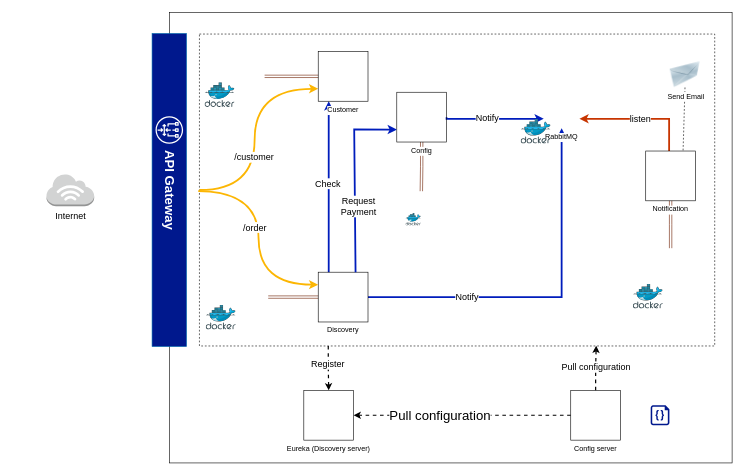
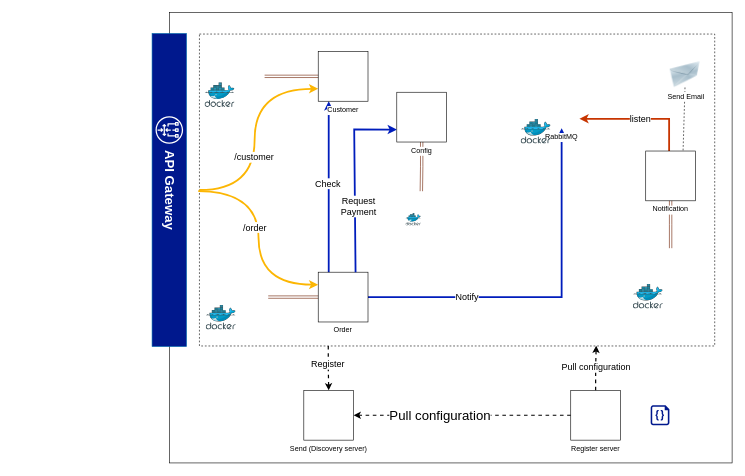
  <mxCell id="0" />
  <mxCell id="1" parent="0" />
  <mxCell id="2" value="" style="rounded=0;whiteSpace=wrap;html=1;sketch=0;fillColor=none;" parent="1" vertex="1"><mxGeometry x="282" y="20" width="938" height="751" as="geometry" /></mxCell>
  <mxCell id="3" style="edgeStyle=orthogonalEdgeStyle;rounded=0;orthogonalLoop=1;jettySize=auto;html=1;exitX=0.25;exitY=1;exitDx=0;exitDy=0;entryX=0.5;entryY=0;entryDx=0;entryDy=0;strokeColor=default;strokeWidth=2;fontSize=15;endSize=6;dashed=1;" parent="1" source="5" target="9" edge="1"><mxGeometry relative="1" as="geometry" /></mxCell>
  <mxCell id="4" value="Register" style="edgeLabel;html=1;align=center;verticalAlign=middle;resizable=0;points=[];fontSize=15;" parent="3" vertex="1" connectable="0"><mxGeometry x="-0.213" y="-1" relative="1" as="geometry"><mxPoint as="offset" /></mxGeometry></mxCell>
  <mxCell id="5" value="" style="rounded=0;whiteSpace=wrap;html=1;sketch=0;fillColor=none;dashed=1;" parent="1" vertex="1"><mxGeometry x="332" y="56" width="859" height="520" as="geometry" /></mxCell>
  <mxCell id="6" value="listen" style="edgeStyle=orthogonalEdgeStyle;rounded=0;orthogonalLoop=1;jettySize=auto;html=1;entryX=1;entryY=0.75;entryDx=0;entryDy=0;fontSize=15;endSize=6;strokeWidth=3;fillColor=#fa6800;strokeColor=#C73500;" parent="1" source="8" target="35" edge="1"><mxGeometry relative="1" as="geometry"><Array as="points"><mxPoint x="1115" y="197" /></Array></mxGeometry></mxCell>
  <mxCell id="7" style="edgeStyle=orthogonalEdgeStyle;rounded=0;orthogonalLoop=1;jettySize=auto;html=1;exitX=0.5;exitY=1;exitDx=0;exitDy=0;entryX=0.5;entryY=0;entryDx=0;entryDy=0;fontSize=15;strokeWidth=1;fillColor=#a0522d;strokeColor=#6D1F00;shape=link;" parent="1" source="8" edge="1"><mxGeometry relative="1" as="geometry"><mxPoint x="1117.495" y="413" as="targetPoint" /></mxGeometry></mxCell>
  <mxCell id="8" value="Notification" style="shape=image;verticalLabelPosition=bottom;labelBackgroundColor=default;verticalAlign=top;aspect=fixed;imageAspect=0;image=https://pbs.twimg.com/profile_images/1235868806079057921/fTL08u_H_400x400.png;imageBorder=default;" parent="1" vertex="1"><mxGeometry x="1076" y="251" width="83" height="83" as="geometry" /></mxCell>
- <mxCell id="9" value="Eureka (Discovery server)" style="shape=image;verticalLabelPosition=bottom;labelBackgroundColor=default;verticalAlign=top;aspect=fixed;imageAspect=0;image=https://pbs.twimg.com/profile_images/1235868806079057921/fTL08u_H_400x400.png;imageBorder=default;" parent="1" vertex="1"><mxGeometry x="506" y="650" width="83" height="83" as="geometry" /></mxCell>
+ <mxCell id="9" value="Send (Discovery server)" style="shape=image;verticalLabelPosition=bottom;labelBackgroundColor=default;verticalAlign=top;aspect=fixed;imageAspect=0;image=https://pbs.twimg.com/profile_images/1235868806079057921/fTL08u_H_400x400.png;imageBorder=default;" parent="1" vertex="1"><mxGeometry x="506" y="650" width="83" height="83" as="geometry" /></mxCell>
  <mxCell id="10" style="edgeStyle=orthogonalEdgeStyle;rounded=0;orthogonalLoop=1;jettySize=auto;html=1;fontSize=15;strokeWidth=1;fillColor=#a0522d;strokeColor=#6D1F00;shape=link;" parent="1" source="36" target="17" edge="1"><mxGeometry relative="1" as="geometry" /></mxCell>
  <mxCell id="11" style="edgeStyle=orthogonalEdgeStyle;rounded=0;orthogonalLoop=1;jettySize=auto;html=1;fontSize=15;strokeWidth=1;fillColor=#a0522d;strokeColor=#6D1F00;shape=link;" parent="1" source="16" target="18" edge="1"><mxGeometry relative="1" as="geometry" /></mxCell>
  <mxCell id="12" style="edgeStyle=orthogonalEdgeStyle;rounded=0;orthogonalLoop=1;jettySize=auto;html=1;fontSize=15;endSize=6;strokeWidth=3;strokeColor=#001DBC;fillColor=#0050ef;" parent="1" edge="1"><mxGeometry relative="1" as="geometry"><mxPoint x="547.5" y="453" as="sourcePoint" /><mxPoint x="547.5" y="168" as="targetPoint" /></mxGeometry></mxCell>
  <mxCell id="13" value="Check" style="edgeLabel;html=1;align=center;verticalAlign=middle;resizable=0;points=[];fontSize=15;" parent="12" vertex="1" connectable="0"><mxGeometry x="-0.35" y="1" relative="1" as="geometry"><mxPoint x="-1" y="-56" as="offset" /></mxGeometry></mxCell>
  <mxCell id="14" style="edgeStyle=orthogonalEdgeStyle;rounded=0;orthogonalLoop=1;jettySize=auto;html=1;fontSize=15;endSize=6;strokeWidth=3;fillColor=#0050ef;strokeColor=#001DBC;" parent="1" source="16" target="35" edge="1"><mxGeometry relative="1" as="geometry" /></mxCell>
  <mxCell id="15" value="Notify" style="edgeLabel;html=1;align=center;verticalAlign=middle;resizable=0;points=[];fontSize=15;" parent="14" vertex="1" connectable="0"><mxGeometry x="-0.29" y="-1" relative="1" as="geometry"><mxPoint x="-51" y="-2" as="offset" /></mxGeometry></mxCell>
- <mxCell id="16" value="Discovery" style="shape=image;verticalLabelPosition=bottom;labelBackgroundColor=default;verticalAlign=top;aspect=fixed;imageAspect=0;image=https://pbs.twimg.com/profile_images/1235868806079057921/fTL08u_H_400x400.png;imageBorder=default;" parent="1" vertex="1"><mxGeometry x="530" y="453" width="83" height="83" as="geometry" /></mxCell>
+ <mxCell id="16" value="Order" style="shape=image;verticalLabelPosition=bottom;labelBackgroundColor=default;verticalAlign=top;aspect=fixed;imageAspect=0;image=https://pbs.twimg.com/profile_images/1235868806079057921/fTL08u_H_400x400.png;imageBorder=default;" parent="1" vertex="1"><mxGeometry x="530" y="453" width="83" height="83" as="geometry" /></mxCell>
  <mxCell id="17" value="" style="shape=image;verticalLabelPosition=bottom;labelBackgroundColor=default;verticalAlign=top;aspect=fixed;imageAspect=0;image=https://www.opc-router.de/wp-content/uploads/2021/03/mongodb_thumbnail.png;" parent="1" vertex="1"><mxGeometry x="370" y="79" width="70.63" height="95" as="geometry" /></mxCell>
  <mxCell id="18" value="" style="shape=image;verticalLabelPosition=bottom;labelBackgroundColor=default;verticalAlign=top;aspect=fixed;imageAspect=0;image=https://upload.wikimedia.org/wikipedia/commons/thumb/b/ba/Database-postgres.svg/1448px-Database-postgres.svg.png;" parent="1" vertex="1"><mxGeometry x="376" y="444.6" width="70.63" height="99.8" as="geometry" /></mxCell>
  <mxCell id="19" value="" style="sketch=0;aspect=fixed;html=1;points=[];align=center;image;fontSize=12;image=img/lib/mscae/Docker.svg;fillColor=none;" parent="1" vertex="1"><mxGeometry x="343" y="508" width="50" height="41" as="geometry" /></mxCell>
  <mxCell id="20" value="" style="sketch=0;aspect=fixed;html=1;points=[];align=center;image;fontSize=12;image=img/lib/mscae/Docker.svg;fillColor=none;" parent="1" vertex="1"><mxGeometry x="341" y="137" width="50" height="41" as="geometry" /></mxCell>
- <mxCell id="21" style="edgeStyle=orthogonalEdgeStyle;rounded=0;orthogonalLoop=1;jettySize=auto;html=1;exitX=1;exitY=0.5;exitDx=0;exitDy=0;entryX=0;entryY=0.75;entryDx=0;entryDy=0;strokeColor=#001DBC;strokeWidth=3;fontSize=15;endSize=6;fillColor=#0050ef;" parent="1" source="24" target="35" edge="1"><mxGeometry relative="1" as="geometry"><Array as="points"><mxPoint x="744" y="197" /></Array></mxGeometry></mxCell>
- <mxCell id="22" value="Notify" style="edgeLabel;html=1;align=center;verticalAlign=middle;resizable=0;points=[];fontSize=15;" parent="21" vertex="1" connectable="0"><mxGeometry x="-0.105" y="-2" relative="1" as="geometry"><mxPoint x="-4" y="-5" as="offset" /></mxGeometry></mxCell>
  <mxCell id="23" style="edgeStyle=orthogonalEdgeStyle;rounded=0;orthogonalLoop=1;jettySize=auto;html=1;entryX=0.25;entryY=0;entryDx=0;entryDy=0;strokeColor=#6D1F00;strokeWidth=1;fontSize=15;endSize=6;fillColor=#a0522d;shape=link;" parent="1" source="24" target="38" edge="1"><mxGeometry relative="1" as="geometry" /></mxCell>
  <mxCell id="24" value="Config" style="shape=image;verticalLabelPosition=bottom;labelBackgroundColor=default;verticalAlign=top;aspect=fixed;imageAspect=0;image=https://pbs.twimg.com/profile_images/1235868806079057921/fTL08u_H_400x400.png;imageBorder=default;" parent="1" vertex="1"><mxGeometry x="661" y="153" width="83" height="83" as="geometry" /></mxCell>
- <mxCell id="25" value="Internet" style="outlineConnect=0;dashed=0;verticalLabelPosition=bottom;verticalAlign=top;align=center;html=1;shape=mxgraph.aws3.internet_3;fillColor=#D2D3D3;gradientColor=none;sketch=0;fontSize=15;" parent="1" vertex="1"><mxGeometry x="77" y="289" width="79.5" height="54" as="geometry" /></mxCell>
  <mxCell id="26" value="" style="image;html=1;image=img/lib/clip_art/networking/Email_128x128.png;sketch=0;fontSize=15;fillColor=none;" parent="1" vertex="1"><mxGeometry x="1115.48" y="102" width="52" height="43" as="geometry" /></mxCell>
  <mxCell id="27" value="" style="endArrow=classic;html=1;rounded=0;fontSize=15;endSize=6;entryX=0;entryY=0.75;entryDx=0;entryDy=0;strokeWidth=3;strokeColor=#fcb603;fillColor=#ffcd28;gradientColor=#ffa500;exitX=0;exitY=0.5;exitDx=0;exitDy=0;edgeStyle=orthogonalEdgeStyle;curved=1;" parent="1" source="5" target="36" edge="1"><mxGeometry width="50" height="50" relative="1" as="geometry"><mxPoint x="336" y="315" as="sourcePoint" /><mxPoint x="386" y="265" as="targetPoint" /><Array as="points"><mxPoint x="424" y="316" /><mxPoint x="424" y="147" /></Array></mxGeometry></mxCell>
  <mxCell id="28" value="/customer" style="edgeLabel;html=1;align=center;verticalAlign=middle;resizable=0;points=[];fontSize=15;" parent="27" vertex="1" connectable="0"><mxGeometry x="-0.505" y="1" relative="1" as="geometry"><mxPoint x="-1" y="-55" as="offset" /></mxGeometry></mxCell>
  <mxCell id="29" value="" style="endArrow=classic;html=1;rounded=0;fontSize=15;endSize=6;exitX=1;exitY=0.5;exitDx=0;exitDy=0;strokeWidth=3;strokeColor=#fcb603;fillColor=#ffcd28;gradientColor=#ffa500;edgeStyle=orthogonalEdgeStyle;curved=1;entryX=0;entryY=0.25;entryDx=0;entryDy=0;" parent="1" target="16" edge="1"><mxGeometry width="50" height="50" relative="1" as="geometry"><mxPoint x="330" y="318" as="sourcePoint" /><mxPoint x="436.32" y="307" as="targetPoint" /></mxGeometry></mxCell>
  <mxCell id="30" value="/order" style="edgeLabel;html=1;align=center;verticalAlign=middle;resizable=0;points=[];fontSize=15;" parent="29" vertex="1" connectable="0"><mxGeometry x="0.28" y="-3" relative="1" as="geometry"><mxPoint x="-4" y="-67" as="offset" /></mxGeometry></mxCell>
  <mxCell id="31" value="" style="endArrow=classic;html=1;rounded=0;fontSize=15;endSize=6;entryX=0;entryY=0.75;entryDx=0;entryDy=0;strokeWidth=3;strokeColor=#001DBC;fillColor=#0050ef;exitX=0.75;exitY=0;exitDx=0;exitDy=0;" parent="1" source="16" target="24" edge="1"><mxGeometry width="50" height="50" relative="1" as="geometry"><mxPoint x="598" y="468.4" as="sourcePoint" /><mxPoint x="648" y="418" as="targetPoint" /><Array as="points"><mxPoint x="590" y="215" /></Array></mxGeometry></mxCell>
  <mxCell id="32" value="Request&lt;br&gt;Payment" style="edgeLabel;html=1;align=center;verticalAlign=middle;resizable=0;points=[];fontSize=15;" parent="31" vertex="1" connectable="0"><mxGeometry x="-0.285" y="3" relative="1" as="geometry"><mxPoint x="8" y="-1" as="offset" /></mxGeometry></mxCell>
  <mxCell id="33" value="" style="endArrow=none;dashed=1;html=1;strokeWidth=1;rounded=0;strokeColor=default;fontSize=15;endSize=6;entryX=0.75;entryY=0;entryDx=0;entryDy=0;exitX=0.5;exitY=1;exitDx=0;exitDy=0;" parent="1" source="26" target="8" edge="1"><mxGeometry width="50" height="50" relative="1" as="geometry"><mxPoint x="1022" y="339" as="sourcePoint" /><mxPoint x="1072" y="289" as="targetPoint" /></mxGeometry></mxCell>
  <mxCell id="34" value="Send Email" style="edgeLabel;html=1;align=center;verticalAlign=middle;resizable=0;points=[];fontSize=12;" parent="33" vertex="1" connectable="0"><mxGeometry x="-0.366" y="1" relative="1" as="geometry"><mxPoint x="1" y="-20" as="offset" /></mxGeometry></mxCell>
  <mxCell id="35" value="RabbitMQ" style="shape=image;verticalLabelPosition=bottom;labelBackgroundColor=default;verticalAlign=top;aspect=fixed;imageAspect=0;image=https://cdn.freebiesupply.com/logos/large/2x/rabbitmq-logo-png-transparent.png;" parent="1" vertex="1"><mxGeometry x="906" y="150" width="59.49" height="63" as="geometry" /></mxCell>
  <mxCell id="36" value="Customer" style="shape=image;verticalLabelPosition=bottom;labelBackgroundColor=default;verticalAlign=top;aspect=fixed;imageAspect=0;image=https://pbs.twimg.com/profile_images/1235868806079057921/fTL08u_H_400x400.png;imageBorder=default;" parent="1" vertex="1"><mxGeometry x="530" y="85" width="83" height="83" as="geometry" /></mxCell>
  <mxCell id="37" value="" style="group" parent="1" vertex="1" connectable="0"><mxGeometry x="676" y="318" width="53" height="60.4" as="geometry" /></mxCell>
  <mxCell id="38" value="" style="shape=image;verticalLabelPosition=bottom;labelBackgroundColor=default;verticalAlign=top;aspect=fixed;imageAspect=0;image=https://upload.wikimedia.org/wikipedia/commons/thumb/b/ba/Database-postgres.svg/1448px-Database-postgres.svg.png;" parent="37" vertex="1"><mxGeometry x="16.877" width="36.123" height="51.041" as="geometry" /></mxCell>
  <mxCell id="39" value="" style="sketch=0;aspect=fixed;html=1;points=[];align=center;image;fontSize=12;image=img/lib/mscae/Docker.svg;fillColor=none;" parent="37" vertex="1"><mxGeometry y="36.68" width="25.572" height="20.969" as="geometry" /></mxCell>
  <mxCell id="40" style="edgeStyle=orthogonalEdgeStyle;rounded=0;orthogonalLoop=1;jettySize=auto;html=1;entryX=0.77;entryY=0.999;entryDx=0;entryDy=0;entryPerimeter=0;dashed=1;strokeColor=default;strokeWidth=2;fontSize=15;endSize=6;" parent="1" source="43" target="5" edge="1"><mxGeometry relative="1" as="geometry" /></mxCell>
  <mxCell id="41" value="Pull configuration" style="edgeLabel;html=1;align=center;verticalAlign=middle;resizable=0;points=[];fontSize=15;" parent="40" vertex="1" connectable="0"><mxGeometry x="0.058" y="1" relative="1" as="geometry"><mxPoint as="offset" /></mxGeometry></mxCell>
  <mxCell id="42" value="" style="group" parent="1" vertex="1" connectable="0"><mxGeometry x="951" y="650" width="164.48" height="83" as="geometry" /></mxCell>
- <mxCell id="43" value="Config server" style="shape=image;verticalLabelPosition=bottom;labelBackgroundColor=default;verticalAlign=top;aspect=fixed;imageAspect=0;image=https://pbs.twimg.com/profile_images/1235868806079057921/fTL08u_H_400x400.png;imageBorder=default;" parent="42" vertex="1"><mxGeometry width="83" height="83" as="geometry" /></mxCell>
+ <mxCell id="43" value="Register server" style="shape=image;verticalLabelPosition=bottom;labelBackgroundColor=default;verticalAlign=top;aspect=fixed;imageAspect=0;image=https://pbs.twimg.com/profile_images/1235868806079057921/fTL08u_H_400x400.png;imageBorder=default;" parent="42" vertex="1"><mxGeometry width="83" height="83" as="geometry" /></mxCell>
  <mxCell id="44" value="" style="shape=image;verticalLabelPosition=bottom;labelBackgroundColor=default;verticalAlign=top;aspect=fixed;imageAspect=0;image=https://cdn-icons-png.flaticon.com/512/25/25231.png;" parent="42" vertex="1"><mxGeometry x="90" y="27.13" width="29" height="29" as="geometry" /></mxCell>
  <mxCell id="45" value="" style="sketch=0;aspect=fixed;pointerEvents=1;shadow=0;dashed=0;html=1;strokeColor=none;labelPosition=center;verticalLabelPosition=bottom;verticalAlign=top;align=center;fillColor=#00188D;shape=mxgraph.azure.code_file" parent="42" vertex="1"><mxGeometry x="133.22" y="24.88" width="31.26" height="33.25" as="geometry" /></mxCell>
  <mxCell id="46" style="edgeStyle=orthogonalEdgeStyle;rounded=0;orthogonalLoop=1;jettySize=auto;html=1;dashed=1;strokeColor=default;strokeWidth=2;fontSize=15;endSize=6;" parent="1" source="43" target="9" edge="1"><mxGeometry relative="1" as="geometry" /></mxCell>
  <mxCell id="47" value="Pull configuration" style="edgeLabel;html=1;align=center;verticalAlign=middle;resizable=0;points=[];fontSize=22;" parent="46" vertex="1" connectable="0"><mxGeometry x="0.208" y="1" relative="1" as="geometry"><mxPoint as="offset" /></mxGeometry></mxCell>
  <mxCell id="48" value="API Gateway" style="rounded=0;labelBackgroundColor=none;labelBorderColor=none;sketch=0;strokeColor=#006EAF;fontSize=22;fillColor=#00188d;html=1;whiteSpace=wrap;rotation=90;fontColor=#ffffff;fontStyle=1;" parent="1" vertex="1"><mxGeometry x="20.75" y="287.25" width="522" height="57.5" as="geometry" /></mxCell>
  <mxCell id="49" value="" style="sketch=0;outlineConnect=0;dashed=0;verticalLabelPosition=bottom;verticalAlign=top;align=center;html=1;fontSize=12;fontStyle=0;aspect=fixed;pointerEvents=1;shape=mxgraph.aws4.gateway_load_balancer;labelBackgroundColor=none;labelBorderColor=none;" parent="1" vertex="1"><mxGeometry x="258.75" y="193" width="46" height="46" as="geometry" /></mxCell>
  <mxCell id="50" value="" style="sketch=0;aspect=fixed;html=1;points=[];align=center;image;fontSize=12;image=img/lib/mscae/Docker.svg;fillColor=none;" parent="1" vertex="1"><mxGeometry x="868" y="198" width="50" height="41" as="geometry" /></mxCell>
  <mxCell id="51" value="" style="shape=image;verticalLabelPosition=bottom;labelBackgroundColor=default;verticalAlign=top;aspect=fixed;imageAspect=0;image=https://www.opc-router.de/wp-content/uploads/2021/03/mongodb_thumbnail.png;" parent="1" vertex="1"><mxGeometry x="1084" y="415" width="70.63" height="95" as="geometry" /></mxCell>
  <mxCell id="52" value="" style="sketch=0;aspect=fixed;html=1;points=[];align=center;image;fontSize=12;image=img/lib/mscae/Docker.svg;fillColor=none;" parent="1" vertex="1"><mxGeometry x="1055" y="473" width="50" height="41" as="geometry" /></mxCell>
